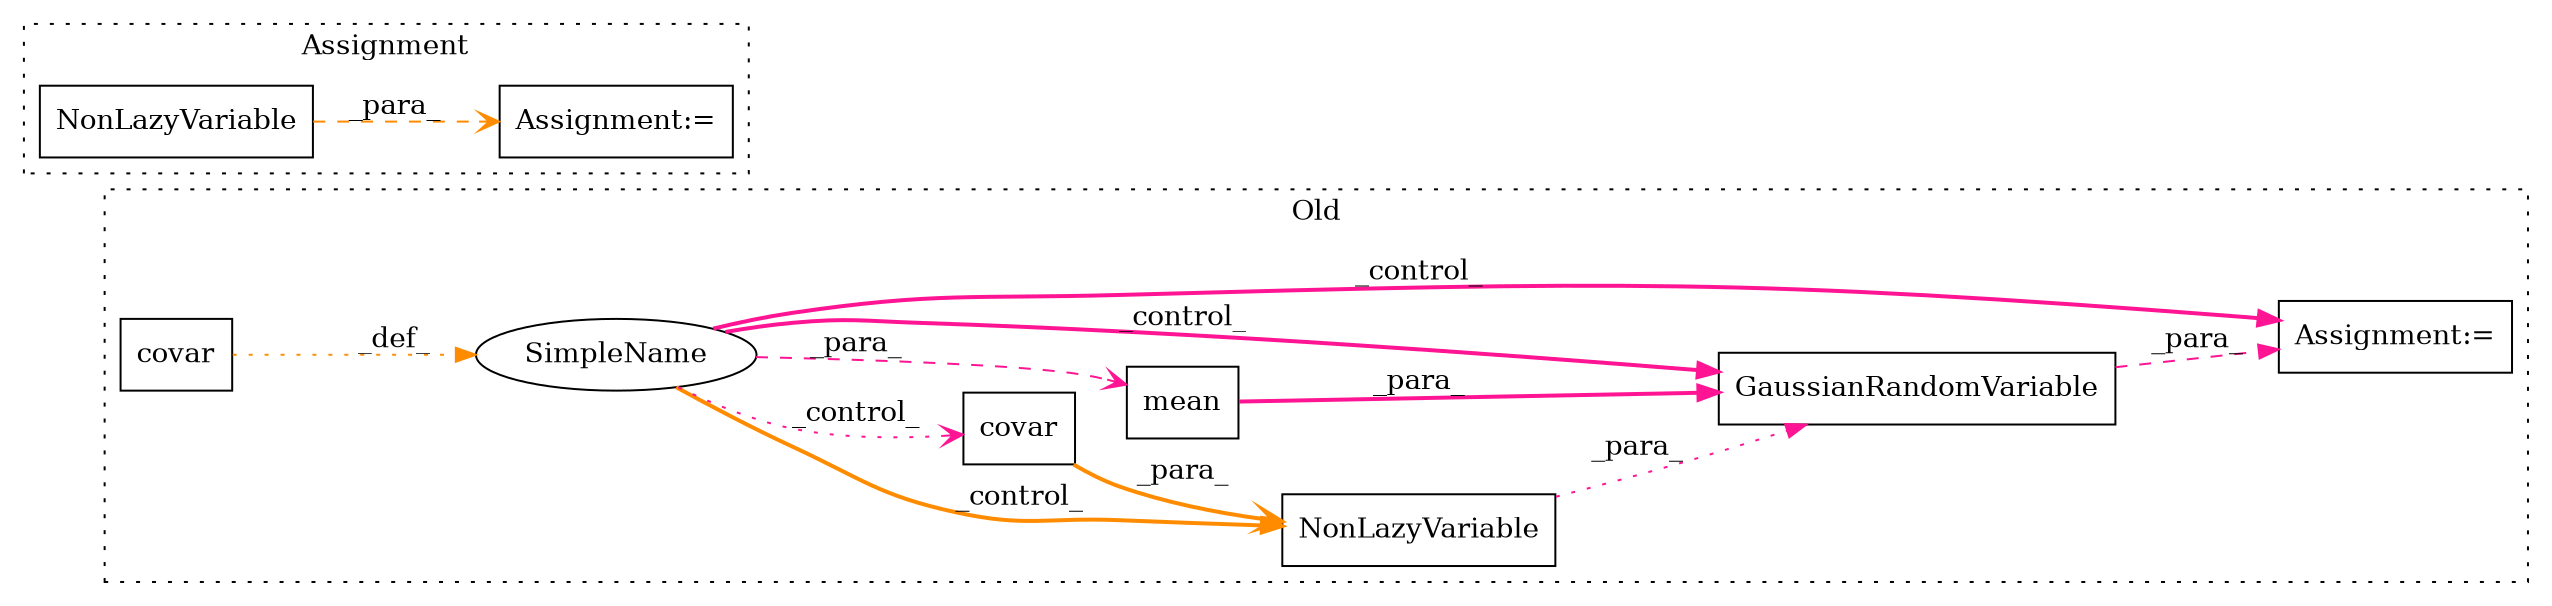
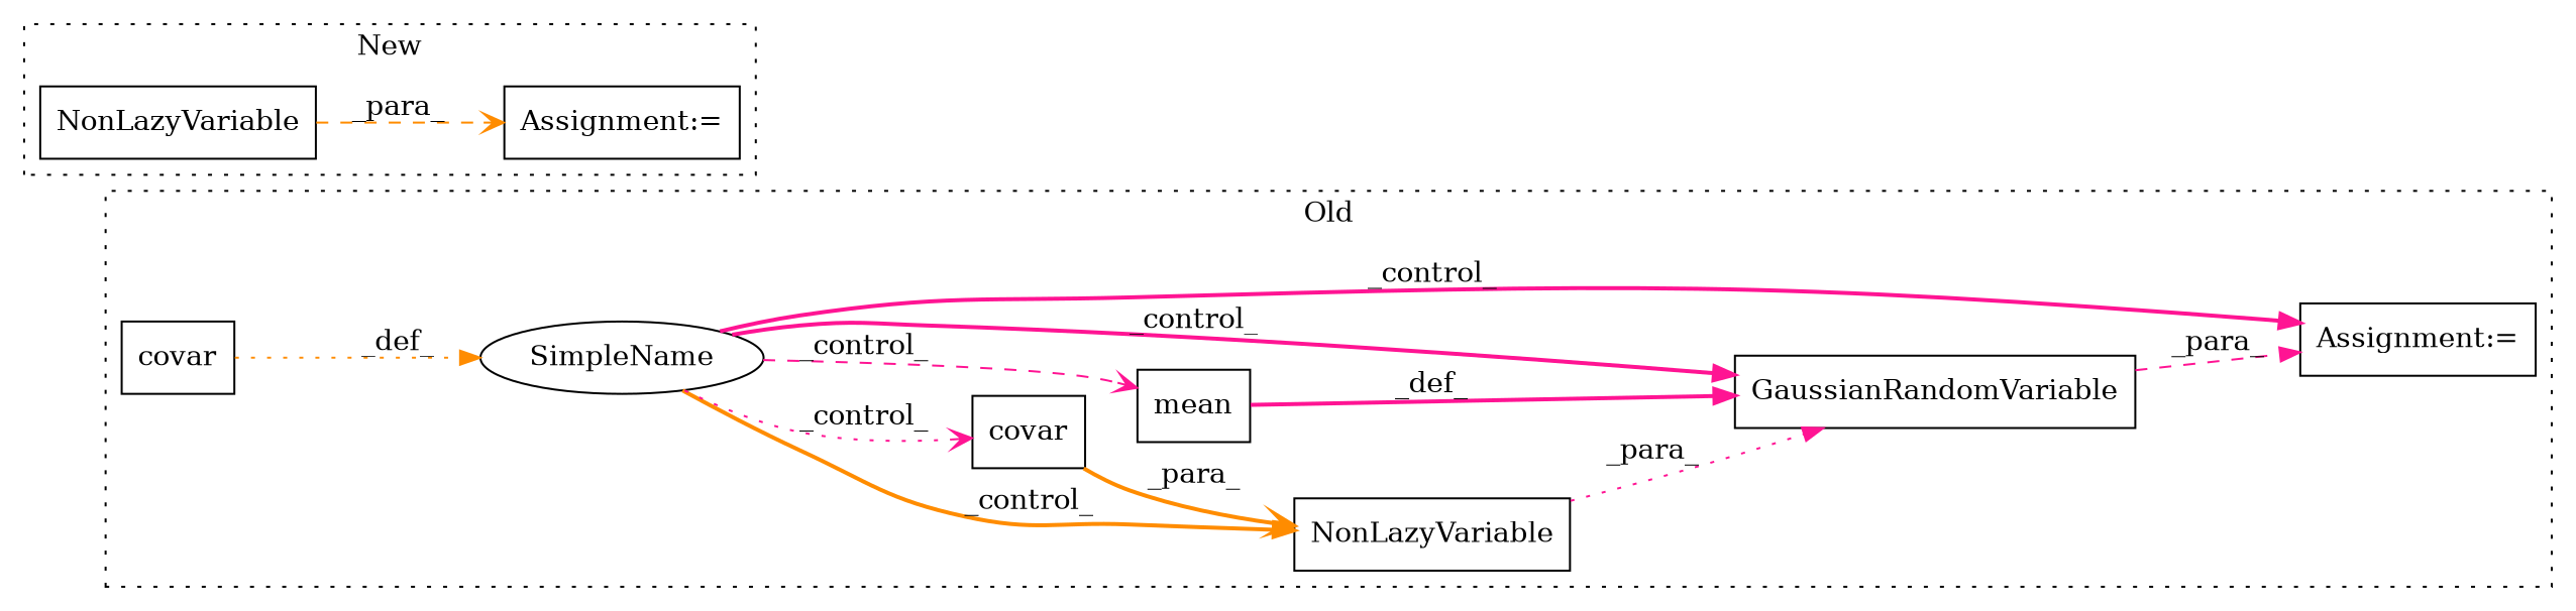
  digraph {
    rankdir=LR
    node [a=32 l="16,1" shape=box]
    edge [arrowhead=normal color=deeppink style=bold]
    n1 [label=NonLazyVariable s="1139,1169"]
    n2 [a=42 label=SimpleName shape=ellipse l=""]
    n3 [l="23,1" label=GaussianRandomVariable s="1102,1170"]
    n4 [l=6 label=mean s=1132]
    n5 [l=7 label=covar s=1064]
    n6 [a=7 l=1 label="Assignment:=" s=1101]
    n7 [l=7 label=covar s=1162]
    n8 [label=NonLazyVariable s="1244,1271"]
    n9 [a=7 l=1 label="Assignment:=" s=1243]
    subgraph cluster_1 {
      label=Old
      style=dotted
      n1
      n2
      n3
      n4
      n5
      n6
      n7
    }
    subgraph cluster_2 {
-     label=Assignment
+     label=New
      style=dotted
      n8
      n9
    }
    n1 -> n3 [label=_para_ style=dotted]
    n2 -> n1 [color=darkorange label=_control_]
    n2 -> n3 [label=_control_]
-   n2 -> n4 [arrowhead=vee label=_para_ style=dashed]
+   n2 -> n4 [arrowhead=vee label=_control_ style=dashed]
    n2 -> n6 [label=_control_]
    n2 -> n7 [arrowhead=vee label=_control_ style=dotted]
    n3 -> n6 [label=_para_ style=dashed]
-   n4 -> n3 [label=_para_]
+   n4 -> n3 [label=_def_]
    n5 -> n2 [color=darkorange label=_def_ style=dotted]
    n7 -> n1 [arrowhead=vee color=darkorange label=_para_]
    n8 -> n9 [arrowhead=vee color=darkorange label=_para_ style=dashed]
  }
